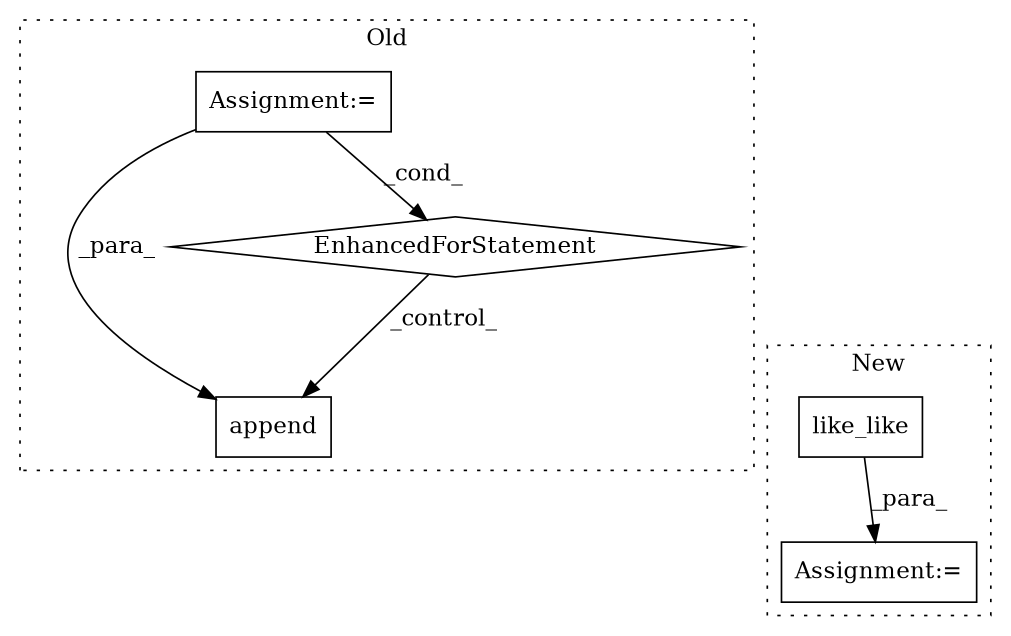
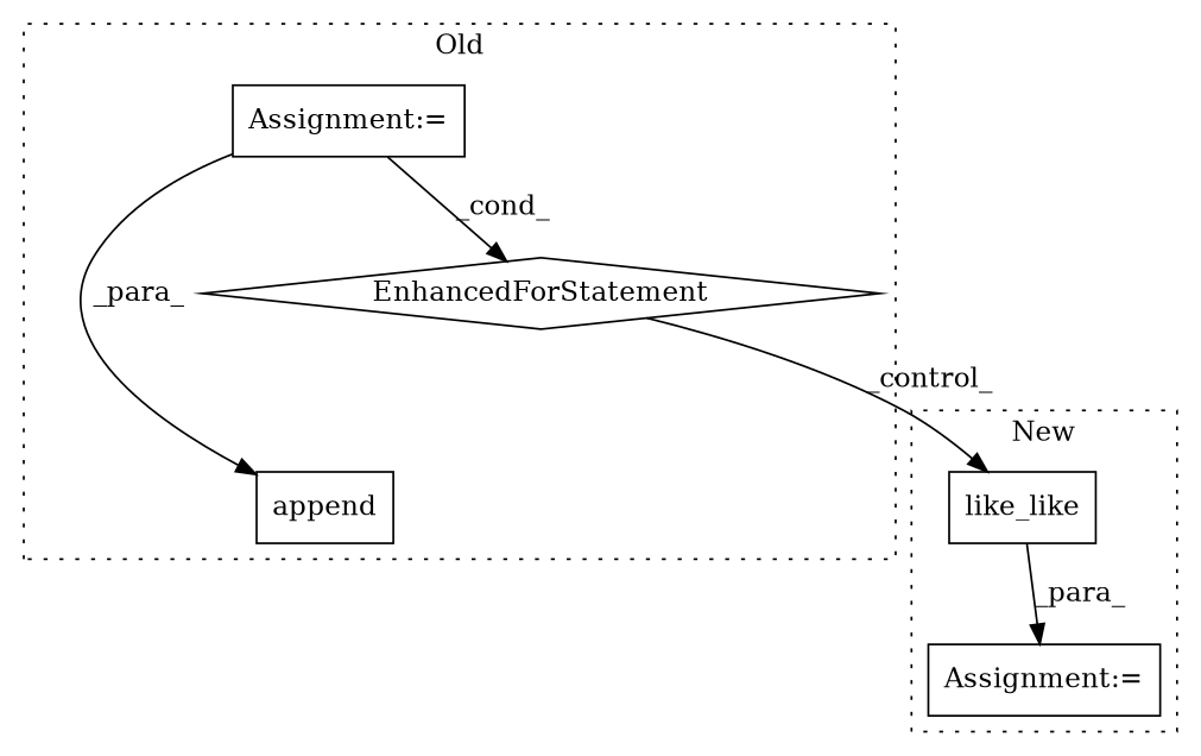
  digraph {
    node [a=32 l="53,2" s="6550,6635" shape=box]
    n1 [l="7,1" label=append s="6657,6907"]
    n2 [a=70 label=EnhancedForStatement shape=diamond]
    n3 [a=7 label="Assignment:="]
    n4 [l="11,1" label=like_like s="6931,7013"]
    n5 [a=7 l=1 label="Assignment:=" s=6872]
    subgraph cluster_1 {
      label=Old
      style=dotted
      n1
      n2
      n3
    }
    subgraph cluster_2 {
      label=New
      style=dotted
      n4
      n5
    }
-   n2 -> n1 [label=_control_]
+   n2 -> n4 [label=_control_]
    n3 -> n1 [label=_para_]
    n3 -> n2 [label=_cond_]
    n4 -> n5 [label=_para_]
  }
